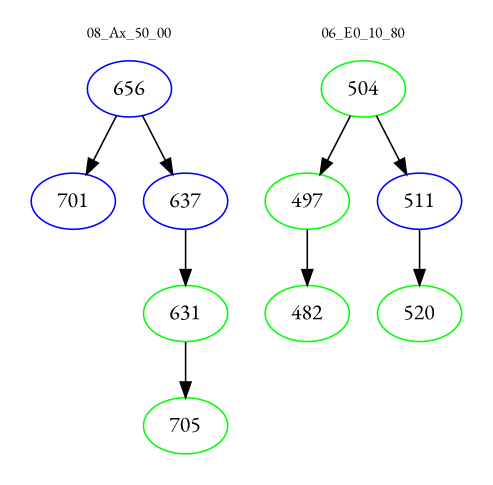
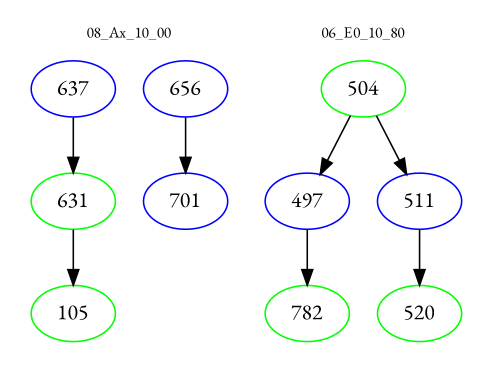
  digraph {
    fontname="EB Garamond"
    node [color=blue fontname="EB Garamond"]
    edge [color=black fontname="EB Garamond"]
    n1 [label=656]
    n2 [label=701]
    n3 [label=637]
-   n4 [color=green label=705]
+   n4 [color=green label=105]
    n5 [color=green label=631]
    n6 [color=green label=504]
-   n7 [color=green label=497]
+   n7 [label=497]
    n8 [label=511]
-   n9 [color=green label=482]
+   n9 [color=green label=782]
    n10 [color=green label=520]
    subgraph cluster_1 {
      color=white
      fontsize=10
-     label="08_Ax_50_00"
+     label="08_Ax_10_00"
      n1
      n2
      n3
      n4
      n5
    }
    subgraph cluster_2 {
      color=white
      fontsize=10
      label="06_E0_10_80"
      n6
      n7
      n8
      n9
      n10
    }
    n1 -> n2
-   n1 -> n3
    n3 -> n5
    n5 -> n4
    n6 -> n7
    n6 -> n8
    n7 -> n9
    n8 -> n10
  }
